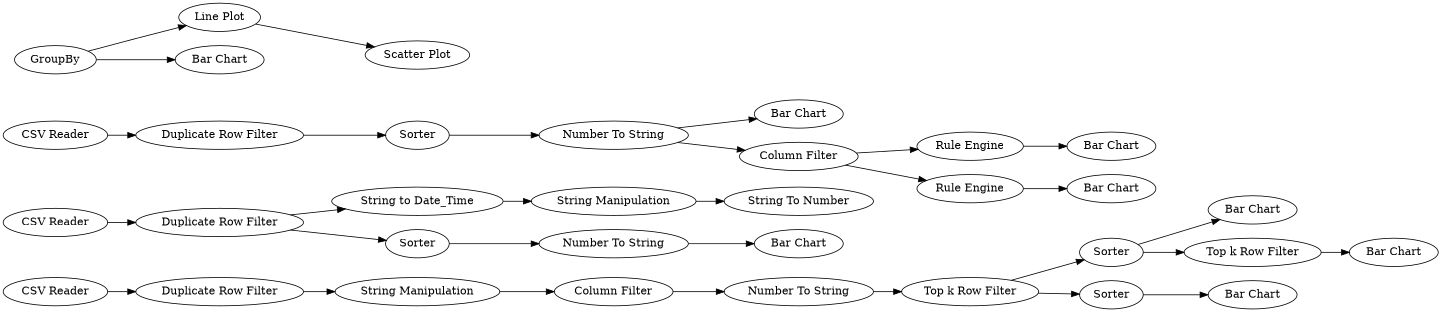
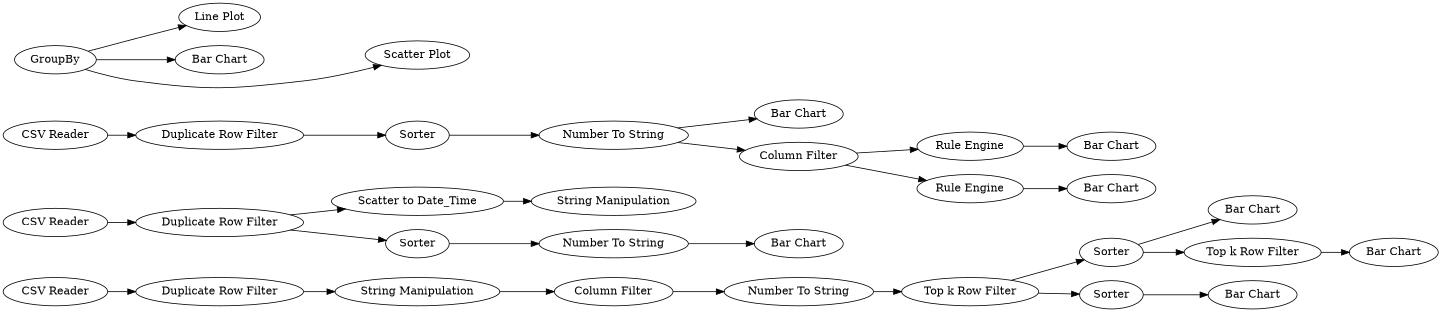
  digraph {
    rankdir=LR
    n1 [label="CSV Reader"]
    n2 [label="Duplicate Row Filter"]
    n3 [label="String Manipulation"]
    n4 [label="CSV Reader"]
    n5 [label="Duplicate Row Filter"]
-   n6 [label="String to Date_Time"]
+   n6 [label="Scatter to Date_Time"]
    n7 [label=Sorter]
    n8 [label="CSV Reader"]
    n9 [label="Duplicate Row Filter"]
    n10 [label=Sorter]
    n11 [label="String Manipulation"]
-   n12 [label="String To Number"]
    n13 [label=GroupBy]
    n14 [label="Line Plot"]
    n15 [label="Bar Chart"]
    n16 [label="Scatter Plot"]
    n17 [label="Column Filter"]
    n18 [label="Number To String"]
    n19 [label="Number To String"]
    n20 [label="Number To String"]
    n21 [label="Top k Row Filter"]
    n22 [label="Bar Chart"]
    n23 [label="Column Filter"]
    n24 [label="Rule Engine"]
    n25 [label="Rule Engine"]
    n26 [label="Bar Chart"]
    n27 [label="Bar Chart"]
    n28 [label="Bar Chart"]
    n29 [label=Sorter]
    n30 [label="Bar Chart"]
    n31 [label="Top k Row Filter"]
    n32 [label="Bar Chart"]
    n33 [label=Sorter]
    n34 [label="Bar Chart"]
    n1 -> n2
    n2 -> n3
    n3 -> n17
    n4 -> n5
    n5 -> n6
    n5 -> n7
    n6 -> n11
    n7 -> n19
    n8 -> n9
    n9 -> n10
    n10 -> n20
-   n11 -> n12
    n13 -> n14
    n13 -> n15
-   n14 -> n16
+   n13 -> n16
    n17 -> n18
    n18 -> n21
    n19 -> n28
    n20 -> n22
    n20 -> n23
    n21 -> n29
    n21 -> n33
    n23 -> n24
    n23 -> n25
    n24 -> n26
    n25 -> n27
    n29 -> n30
    n29 -> n31
    n31 -> n32
    n33 -> n34
  }
